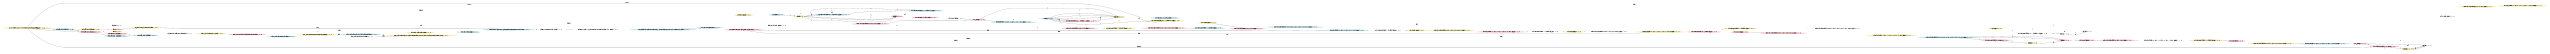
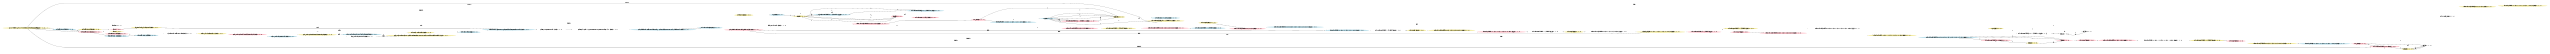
  digraph {
    fontname="DejaVu Sans Mono"
    rankdir=LR
    node [color=black fillcolor=khaki fontname="DejaVu Sans Mono" shape=ellipse style=filled]
    edge [arrowhead=normal fontname="DejaVu Sans Mono" style=dashed]
    n1 [color=red fillcolor=white label="driver.flushState()@@@78@@@['1', '1', '0']"]
    n2 [label="processor.checkAndClearProcessResult(\"1:null\",\"2:null+YY2\")@@@79@@@['1', '1', '0']"]
    n3 [color=darkorange label="checkJoinedValues(getter,kv(0,\"XX0+null\"),kv(1,null),kv(2,\"null+YY2\"),kv(3,\"XX3+YY3\"))@@@80@@@['1', '1', '0']"]
    n4 [color=darkorange label="StreamsBuilder builder = new StreamsBuilder()@@@3@@@['1', '1', '1']"]
    n5 [color=darkorange fillcolor=lightblue label="driver.setUp(builder,stateDir)@@@19@@@['1', '1', '1']"]
    n6 [color=darkorange label="final int(( expectedKeys = new int((((edu.fdu.CPPDG.tinypdg.pe.ExpressionInfo@b139e5@@@4@@@['1', '1', '1']"]
    n7 [color=red fillcolor=lightblue label="Collection<Set<String>> copartitionGroups = StreamsBuilderTest.getCopartitionedGroups(builder)@@@16@@@['1', '1', '1']"]
    n8 [label="driver.setTime(0L)@@@20@@@['0', '0', '1']"]
    n9 [fillcolor=lightpink label="KTableValueGetter<Integer,String> getter = getterSupplier.get()@@@21@@@['1', '1', '0']"]
    n10 [fillcolor=white label="driver.process(topic2,expectedKeys(i(,\"YYY\" + expectedKeys(i()@@@48@@@['0', '0', '1']"]
    n11 [color=red fillcolor=lightpink label="driver.process(topic2,expectedKeys(i(,\"Y\" + expectedKeys(i()@@@30@@@['1', '1', '1']"]
    n12 [color=darkorange label="driver.process(topic2,expectedKeys(i(,\"Y\" + expectedKeys(i()@@@35@@@['1', '1', '0']"]
    n13 [fillcolor=lightpink label="driver.process(topic1,expectedKeys(i(,null)@@@76@@@['1', '1', '0']"]
    n14 [color=gray40 fillcolor=lightblue label="driver.process(topic1,expectedKeys(i(,\"X\" + expectedKeys(i()@@@24@@@['1', '1', '1']"]
    n15 [fillcolor=lightblue label="driver.process(topic1,expectedKeys(i(,\"X\" + expectedKeys(i()@@@26@@@['1', '1', '0']"]
    n16 [fillcolor=lightpink label="driver.process(topic2,expectedKeys(i(,null)@@@62@@@['1', '1', '0']"]
    n17 [fillcolor=lightpink label="KStream<Integer,String> stream1@@@7@@@['0', '0', '1']"]
    n18 [color=red fillcolor=lightblue label="KTable<Integer,String> table1@@@7@@@['1', '1', '0']"]
    n19 [color=red fillcolor=white label="assertEquals(1,copartitionGroups.size())@@@17@@@['1', '1', '1']"]
    n20 [color=red label="processor.checkAndClearProcessResult(\"0:XX0+null\",\"1:XX1+null\",\"2:XX2+YY2\",\"3:XX3+YY3\")@@@71@@@['1', '1', '0']"]
    n21 [color=gray40 fillcolor=lightblue label="checkJoinedValues(getter,kv(0,\"XX0+null\"),kv(1,\"XX1+null\"),kv(2,\"XX2+YY2\"),kv(3,\"XX3+YY3\"))@@@72@@@['1', '1', '0']"]
    n22 [color=red fillcolor=lightpink label="int i = 1@@@73@@@['1', '1', '0']"]
    n23 [color=red fillcolor=lightblue label="driver.process(topic2,null,\"AnotherVal\")@@@37@@@['1', '1', '0']"]
    n24 [label="driver.flushState()@@@38@@@['1', '1', '0']"]
    n25 [color=gray40 fillcolor=lightpink label="processor.checkAndClearProcessResult(\"0:X0+Y0\",\"1:X1+Y1\")@@@39@@@['1', '1', '0']"]
    n26 [fillcolor=lightpink label="driver.flushState()@@@70@@@['1', '1', '0']"]
    n27 [color=red label="processor = new MockProcessorSupplier<>()@@@11@@@['1', '1', '1']"]
    n28 [color=red fillcolor=lightblue label="joined.process(processor)@@@15@@@['0', '0', '1']"]
    n29 [color=gray40 fillcolor=lightblue label="stream1 = builder.stream(topic1,consumed)@@@12@@@['0', '0', '1']"]
    n30 [color=gray40 fillcolor=lightpink label="table1 = builder.table(intSerde,stringSerde,topic1,storeName1)@@@12@@@['1', '1', '0']"]
    n31 [color=red label="joined.toStream().process(processor)@@@15@@@['1', '1', '0']"]
    n32 [color=gray40 fillcolor=white label="stream2 = builder.stream(topic2,consumed)@@@13@@@['0', '0', '1']"]
    n33 [label="table2 = builder.table(intSerde,stringSerde,topic2,storeName2)@@@13@@@['1', '1', '0']"]
    n34 [color=darkorange fillcolor=white label="i < 2@@@46@@@['0', '0', '1']" shape=diamond]
    n35 [fillcolor=white label="i++@@@47@@@['0', '0', '1']"]
    n36 [fillcolor=lightblue label="processor.checkAndClearProcessResult(\"0:X0+YYY0\",\"0:X0+YYY0\",\"0:XX0+YYY0\",\"1:X1+YYY1\",\"1:X1+YYY1\",\"1:XX1+YYY1\")@@@50@@@['1', '1', '1']"]
    n37 [color=red label="i++@@@61@@@['1', '1', '0']"]
    n38 [color=darkorange fillcolor=lightpink label="i < 2@@@60@@@['1', '1', '0']" shape=diamond]
    n39 [color=red fillcolor=white label="processor.checkAndClearProcessResult(\"0:XX0+Y0\",\"0:XX0+YY0\",\"1:XX1+Y1\",\"1:XX1+YY1\",\"2:XX2+YY2\",\"3:XX3+YY3\")@@@44@@@['0', '0', '1']"]
    n40 [color=gray40 label="int i = 0@@@45@@@['0', '0', '1']"]
    n41 [color=gray40 fillcolor=lightpink label="testJoin['1', '0', '0']" shape=diamond]
    n42 [color=red label="i++@@@29@@@['1', '1', '1']"]
    n43 [color=red fillcolor=lightblue label="i < 2@@@28@@@['1', '1', '1']" shape=diamond]
    n44 [color=gray40 label="testJoin['0', '1', '0']" shape=diamond]
    n45 [fillcolor=lightpink label="driver.flushState()@@@56@@@['1', '1', '0']"]
    n46 [color=darkorange fillcolor=lightpink label="processor.checkAndClearProcessResult(\"0:X0+YY0\",\"1:X1+YY1\",\"2:X2+YY2\",\"3:X3+YY3\")@@@57@@@['1', '1', '0']"]
    n47 [color=darkorange label="checkJoinedValues(getter,kv(0,\"X0+YY0\"),kv(1,\"X1+YY1\"),kv(2,\"X2+YY2\"),kv(3,\"X3+YY3\"))@@@58@@@['1', '1', '0']"]
    n48 [color=darkorange label="i++@@@75@@@['1', '1', '0']"]
    n49 [color=red fillcolor=white label="i < 3@@@74@@@['1', '1', '0']" shape=diamond]
    n50 [fillcolor=lightpink label="driver.process(topic1,null,\"SomeVal\")@@@28@@@['1', '1', '0']"]
-   n51 [color=darkorange fillcolor=white label="driver.flushState()@@@29@@@['1', '1', '0']"]
    n52 [fillcolor=lightpink label="int i = 0@@@27@@@['1', '1', '1']"]
    n53 [fillcolor=lightblue label="driver.process(topic2,expectedKey,\"YY\" + expectedKey)@@@38@@@['0', '0', '1']"]
    n54 [color=gray40 fillcolor=lightblue label="processor.checkAndClearProcessResult(\"0:X0+YY0\",\"0:X0+YY0\",\"1:X1+YY1\",\"1:X1+YY1\",\"2:X2+YY2\",\"3:X3+YY3\")@@@40@@@['0', '0', '1']"]
    n55 [color=gray40 label="driver.process(topic1,expectedKey,\"XX\" + expectedKey)@@@42@@@['0', '0', '1']"]
    n56 [fillcolor=lightblue label="int i = 0@@@21@@@['0', '0', '1']"]
    n57 [color=darkorange fillcolor=lightpink label="i++@@@23@@@['1', '1', '1']"]
    n58 [color=darkorange label="i < 2@@@22@@@['1', '1', '1']" shape=diamond]
    n59 [color=darkorange fillcolor=lightpink label="processor.checkAndClearProcessResult(\"0:X0+null\",\"1:X1+null\")@@@26@@@['0', '0', '1']"]
    n60 [color=gray40 fillcolor=lightpink label="checkJoinedValues(getter,kv(0,\"X0+Y0\"),kv(1,\"X1+Y1\"),kv(2,\"X2+null\"),kv(3,\"X3+null\"))@@@46@@@['1', '1', '0']"]
    n61 [color=red fillcolor=white label="driver.process(topic2,expectedKey,\"YY\" + expectedKey)@@@48@@@['1', '1', '0']"]
    n62 [color=darkorange label="driver.flushState()@@@50@@@['1', '1', '0']"]
    n63 [color=gray40 fillcolor=lightpink label="processor.checkAndClearProcessResult(\"0:X0+Y0\",\"1:X1+Y1\",\"2:X2+null\",\"3:X3+null\")@@@36@@@['0', '0', '1']"]
    n64 [color=darkorange fillcolor=lightblue label="joined = table1.outerJoin(table2,MockValueJoiner.TOSTRING_JOINER)@@@14@@@['1', '1', '0']"]
    n65 [color=red label="joined = stream1.outerJoin(stream2,MockValueJoiner.TOSTRING_JOINER,JoinWindows.of(100),Joined.with(intSerde,stringSerde,stringSerde))@@@14@@@['0', '0', '1']"]
    n66 [color=gray40 label="driver.process(topic1,expectedKey,\"X\" + expectedKey)@@@34@@@['0', '0', '1']"]
    n67 [fillcolor=lightblue label="checkJoinedValues(getter,kv(0,\"X0+Y0\"),kv(1,\"X1+Y1\"),kv(2,null),kv(3,null))@@@40@@@['1', '1', '0']"]
    n68 [color=gray40 fillcolor=white label="driver.process(topic1,expectedKey,\"X\" + expectedKey)@@@42@@@['1', '1', '0']"]
    n69 [color=red fillcolor=white label="testOuterJoin['0', '0', '1']" shape=diamond]
    n70 [color=gray40 fillcolor=white label="processor.checkAndClearProcessResult(\"0:X0+YY0\",\"1:X1+YY1\",\"2:X2+YY2\",\"3:X3+YY3\")@@@51@@@['1', '1', '0']"]
    n71 [color=gray40 label="checkJoinedValues(getter,kv(0,\"X0+YY0\"),kv(1,\"X1+YY1\"),kv(2,\"X2+YY2\"),kv(3,\"X3+YY3\"))@@@52@@@['1', '1', '0']"]
    n72 [color=gray40 fillcolor=lightpink label="driver.process(topic1,expectedKey,\"X\" + expectedKey)@@@54@@@['1', '1', '0']"]
    n73 [color=darkorange fillcolor=lightpink label="KTable<Integer,String> joined@@@9@@@['1', '1', '0']"]
    n74 [color=darkorange fillcolor=lightblue label="KStream<Integer,String> joined@@@9@@@['0', '0', '1']"]
    n75 [color=darkorange fillcolor=white label="MockProcessorSupplier<Integer,String> processor@@@10@@@['1', '1', '1']"]
    n76 [label="driver.flushState()@@@44@@@['1', '1', '0']"]
    n77 [color=red fillcolor=lightpink label="driver.flushState()@@@64@@@['1', '1', '0']"]
    n78 [color=darkorange fillcolor=white label="assertEquals(new HashSet<>(Arrays.asList(topic1,topic2)),copartitionGroups.iterator().next())@@@18@@@['1', '1', '1']"]
    n79 [color=red fillcolor=lightblue label="KTableValueGetterSupplier<Integer,String> getterSupplier = ((KTableImpl<Integer,String,String>)joined).valueGetterSupplier()@@@19@@@['1', '1', '0']"]
    n80 [fillcolor=white label="checkJoinedValues(getter,kv(0,\"X0+null\"),kv(1,\"X1+null\"),kv(2,\"X2+YY2\"),kv(3,\"X3+YY3\"))@@@66@@@['1', '1', '0']"]
    n81 [color=red fillcolor=lightblue label="checkJoinedValues(getter,kv(0,\"X0+null\"),kv(1,\"X1+null\"),kv(2,null),kv(3,null))@@@31@@@['1', '1', '0']"]
    n82 [fillcolor=white label="getter.init(driver.context())@@@22@@@['1', '1', '0']"]
    n83 [fillcolor=lightpink label="processor.checkAndClearProcessResult(\"0:X0+Y0\",\"1:X1+Y1\")@@@32@@@['0', '0', '1']"]
    n84 [label="processor.checkAndClearProcessResult(\"0:X0+Y0\",\"1:X1+Y1\",\"2:X2+null\",\"3:X3+null\")@@@45@@@['1', '1', '0']"]
    n85 [fillcolor=lightblue label="KStream<Integer,String> stream2@@@8@@@['0', '0', '1']"]
    n86 [color=gray40 label="driver.process(topic1,expectedKey,\"XX\" + expectedKey)@@@68@@@['1', '1', '0']"]
    n87 [color=darkorange fillcolor=lightpink label="processor.checkAndClearProcessResult(\"0:X0+null\",\"1:X1+null\")@@@65@@@['1', '1', '0']"]
    n88 [label="KTable<Integer,String> table2@@@8@@@['1', '1', '0']"]
    n1 -> n2 [arrowhead=diamond]
    n2 -> n3 [arrowhead=diamond style=dotted]
    n4 -> n5 [label=builder]
    n4 -> n6 [arrowhead=diamond style=dotted]
    n4 -> n7 [arrowhead=diamond label=builder style=bold]
    n5 -> n8 [arrowhead=dot style=dotted]
    n5 -> n9
    n6 -> n10 [arrowhead=diamond label=expectedKeys style=dotted]
    n6 -> n11 [label=expectedKeys]
    n6 -> n12 [arrowhead=diamond label=expectedKeys style=bold]
    n6 -> n13 [arrowhead=diamond label=expectedKeys style=bold]
    n6 -> n14 [label=expectedKeys style=dotted]
    n6 -> n15 [arrowhead=diamond label=expectedKeys style=dotted]
    n6 -> n16 [label=expectedKeys]
    n6 -> n17 [style=bold]
    n6 -> n18 [arrowhead=dot style=bold]
    n7 -> n19 [arrowhead=diamond style=bold]
    n8 -> n56 [arrowhead=diamond]
    n9 -> n3 [label=getter style=dotted]
    n9 -> n21 [arrowhead=dot label=getter style=dotted]
    n9 -> n47 [label=getter]
    n9 -> n60 [label=getter style=dotted]
    n9 -> n67 [label=getter style=bold]
    n9 -> n71 [arrowhead=dot label=getter style=bold]
    n9 -> n80 [label=getter style=dotted]
    n9 -> n81 [label=getter]
    n9 -> n82 [style=dotted]
    n10 -> n35 [style=bold]
    n11 -> n12 [label=i]
    n11 -> n42 [arrowhead=diamond label=i]
    n11 -> n42 [style=dotted]
    n12 -> n11 [arrowhead=diamond style=dotted]
    n13 -> n48 [arrowhead=diamond style=bold]
    n14 -> n15 [label=i style=dotted]
    n14 -> n57 [style=dotted]
    n14 -> n57 [label=i]
    n15 -> n14 [arrowhead=diamond style=bold]
    n16 -> n10 [arrowhead=dot label=0 style=dotted]
    n16 -> n37 [arrowhead=dot style=bold]
    n17 -> n85 [style=bold]
    n18 -> n17 [arrowhead=dot label=0 style=bold]
    n18 -> n88 [arrowhead=dot style=dotted]
    n19 -> n78 [arrowhead=diamond style=bold]
    n20 -> n21 [arrowhead=diamond style=bold]
    n21 -> n22 [style=dotted]
    n22 -> n13 [arrowhead=dot label=i style=bold]
    n22 -> n48 [label=i]
    n22 -> n49 [label=i style=dotted]
    n22 -> n49 [style=bold]
    n23 -> n24 [arrowhead=dot]
    n24 -> n25 [style=bold]
    n25 -> n67 [arrowhead=diamond style=dotted]
    n26 -> n20
    n27 -> n28 [arrowhead=dot label=processor]
    n27 -> n29 [arrowhead=diamond style=dotted]
    n27 -> n30 [arrowhead=dot]
    n27 -> n31 [label=processor]
    n28 -> n7 [arrowhead=dot style=dotted]
    n29 -> n32 [arrowhead=dot style=dotted]
    n30 -> n33
    n31 -> n7 [arrowhead=diamond style=dotted]
    n31 -> n28 [arrowhead=diamond label=0]
    n32 -> n65 [arrowhead=dot label=stream2 style=bold]
    n32 -> n65
    n33 -> n64 [arrowhead=diamond]
    n33 -> n64 [label=table2 style=dotted]
    n34 -> n10 [arrowhead=diamond]
    n34 -> n10 [arrowhead=diamond label=true]
    n34 -> n35 [label=true style=bold]
    n34 -> n36 [arrowhead=diamond]
    n35 -> n10 [arrowhead=diamond label=i]
    n35 -> n34 [arrowhead=dot label=i]
    n35 -> n34
    n36 -> n16 [arrowhead=dot label=i style=bold]
    n36 -> n37 [arrowhead=dot label=i style=dotted]
    n36 -> n38 [arrowhead=dot style=bold]
    n36 -> n38 [arrowhead=dot label=i style=bold]
    n37 -> n16 [arrowhead=diamond label=i]
    n37 -> n38 [arrowhead=diamond style=dotted]
    n37 -> n38 [label=i style=bold]
    n38 -> n16 [arrowhead=dot label=true style=dotted]
    n38 -> n16 [arrowhead=diamond]
    n38 -> n37 [arrowhead=dot label=true]
    n38 -> n77 [style=bold]
    n39 -> n40
    n40 -> n10 [label=i style=dotted]
    n40 -> n34 [arrowhead=dot label=i]
    n40 -> n34 [style=dotted]
    n40 -> n35 [label=i style=dotted]
    n41 -> n4 [arrowhead=diamond style=bold]
    n42 -> n11 [arrowhead=dot label=i style=bold]
    n42 -> n11 [label=true]
    n42 -> n12 [arrowhead=diamond label=true]
    n42 -> n12
    n42 -> n23 [arrowhead=diamond]
    n42 -> n43 [arrowhead=dot]
    n42 -> n43 [arrowhead=diamond label=i style=bold]
    n43 -> n11 [arrowhead=dot style=bold]
    n43 -> n11 [label=true style=bold]
    n43 -> n11 [label=i style=bold]
    n43 -> n12 [arrowhead=dot label=i style=bold]
    n43 -> n42 [arrowhead=dot label=true style=bold]
    n43 -> n42 [style=bold]
    n43 -> n42 [label=i style=dotted]
    n43 -> n83 [style=dotted]
    n44 -> n4 [arrowhead=diamond style=dotted]
    n45 -> n46 [arrowhead=dot style=bold]
    n46 -> n47 [arrowhead=diamond style=dotted]
    n47 -> n36 [arrowhead=diamond]
    n48 -> n13 [label=i style=dotted]
    n48 -> n49 [arrowhead=diamond label=i style=bold]
    n48 -> n49 [arrowhead=dot style=bold]
    n49 -> n1 [style=dotted]
    n49 -> n13 [label=true style=dotted]
    n49 -> n13 [arrowhead=dot style=dotted]
    n49 -> n48 [arrowhead=dot label=true style=bold]
-   n50 -> n51 [arrowhead=dot style=dotted]
-   n51 -> n52 [arrowhead=dot style=bold]
    n52 -> n11 [arrowhead=dot label=i]
    n52 -> n42 [arrowhead=dot label=i style=bold]
    n52 -> n43 [arrowhead=diamond style=dotted]
    n52 -> n43 [label=i]
    n52 -> n81 [arrowhead=diamond style=bold]
    n53 -> n54 [style=dotted]
    n54 -> n55 [arrowhead=diamond style=dotted]
    n55 -> n39 [arrowhead=dot]
    n56 -> n14 [arrowhead=diamond label=i]
    n56 -> n57 [arrowhead=dot label=i style=dotted]
    n56 -> n58 [arrowhead=diamond label=i style=bold]
    n56 -> n58 [arrowhead=diamond]
    n57 -> n14 [label=true style=dotted]
    n57 -> n14 [arrowhead=diamond label=i]
    n57 -> n15 [arrowhead=diamond label=true]
    n57 -> n15 [arrowhead=diamond]
    n57 -> n50
    n57 -> n58 [arrowhead=diamond style=bold]
    n57 -> n58 [label=i style=bold]
    n58 -> n14 [label=i style=bold]
    n58 -> n14 [arrowhead=dot]
    n58 -> n14 [arrowhead=diamond label=true]
    n58 -> n15 [arrowhead=dot label=i style=bold]
    n58 -> n57 [label=i style=dotted]
    n58 -> n57 [arrowhead=diamond style=bold]
    n58 -> n57 [arrowhead=diamond label=true style=dotted]
    n58 -> n59 [arrowhead=dot style=dotted]
    n59 -> n52 [arrowhead=dot style=bold]
    n60 -> n61 [arrowhead=diamond style=bold]
    n61 -> n62 [style=bold]
    n62 -> n70 [style=bold]
    n63 -> n53 [style=bold]
    n64 -> n31
    n64 -> n65 [arrowhead=diamond label=0]
    n65 -> n28 [arrowhead=dot style=dotted]
    n66 -> n63 [arrowhead=dot]
    n67 -> n68 [arrowhead=dot style=dotted]
    n68 -> n76 [arrowhead=diamond style=bold]
    n69 -> n4 [arrowhead=dot]
    n70 -> n71
    n71 -> n72 [arrowhead=dot]
    n72 -> n45 [arrowhead=dot]
    n72 -> n55 [arrowhead=diamond label=0]
    n73 -> n74 [arrowhead=diamond label=i style=dotted]
    n73 -> n75 [arrowhead=dot style=dotted]
    n74 -> n75 [style=dotted]
    n75 -> n27 [arrowhead=diamond]
    n76 -> n84 [arrowhead=diamond]
    n77 -> n87 [arrowhead=diamond style=bold]
    n78 -> n5 [style=dotted]
    n78 -> n79 [arrowhead=dot style=dotted]
    n79 -> n5 [arrowhead=dot style=bold]
    n80 -> n86 [arrowhead=diamond]
    n81 -> n43
    n82 -> n58 [arrowhead=dot]
    n83 -> n66 [arrowhead=dot style=dotted]
    n84 -> n60
    n85 -> n74 [arrowhead=diamond style=bold]
    n86 -> n26 [style=bold]
    n87 -> n80 [style=bold]
    n88 -> n41 [arrowhead=diamond style=bold]
    n88 -> n85 [label=0]
  }
